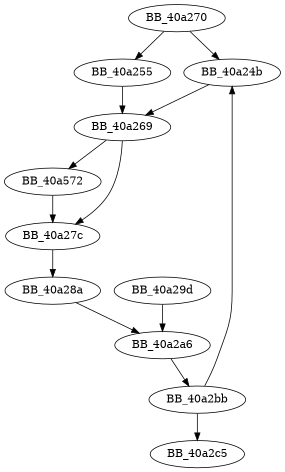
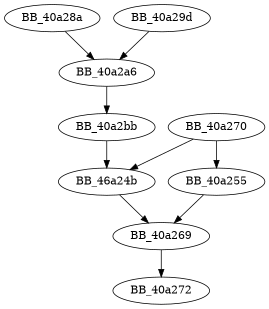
  digraph {
    n1 [label=BB_40a270]
-   BB_40a24b
+   BB_40a24b [label=BB_46a24b]
    BB_40a255
    BB_40a269
-   BB_40a272 [label=BB_40a572]
-   BB_40a27c
+   BB_40a272
    BB_40a28a
    BB_40a2a6
    BB_40a29d
    BB_40a2bb
-   BB_40a2c5
    n1 -> BB_40a24b
    n1 -> BB_40a255
    BB_40a24b -> BB_40a269
    BB_40a255 -> BB_40a269
    BB_40a269 -> BB_40a272
-   BB_40a269 -> BB_40a27c
-   BB_40a272 -> BB_40a27c
-   BB_40a27c -> BB_40a28a
    BB_40a28a -> BB_40a2a6
    BB_40a2a6 -> BB_40a2bb
    BB_40a29d -> BB_40a2a6
    BB_40a2bb -> BB_40a24b
-   BB_40a2bb -> BB_40a2c5
  }
